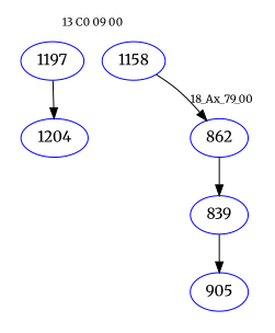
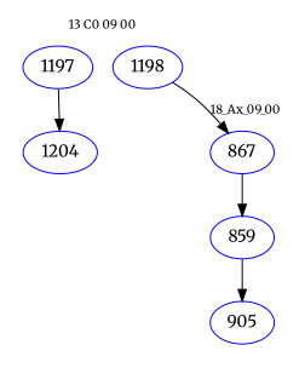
  digraph {
    fontname=Merriweather
    node [color=blue fontname=Merriweather]
    edge [color=black fontname=Merriweather]
-   n1 [label=862]
-   n2 [label=839]
+   n1 [label=867]
+   n2 [label=859]
    n3 [label=905]
-   n4 [label=1158]
+   n4 [label=1198]
    n5 [label=1197]
    n6 [label=1204]
    subgraph cluster_1 {
      color=white
      fontsize=10
-     label="18_Ax_79_00"
+     label="18_Ax_09_00"
      n1
      n2
      n3
    }
    subgraph cluster_2 {
      color=white
      fontsize=10
      label="13_C0_09_00"
      n4
      n5
      n6
    }
    n1 -> n2
    n2 -> n3
    n4 -> n1
    n5 -> n6
  }
